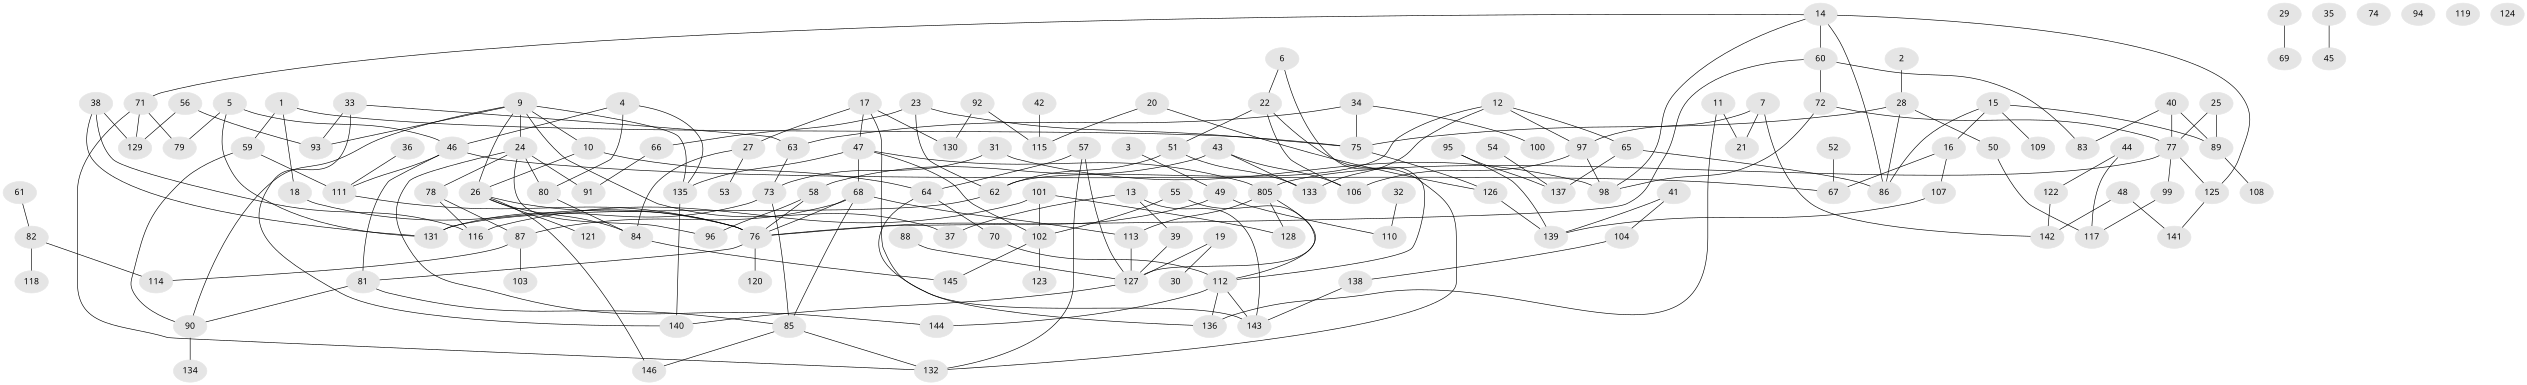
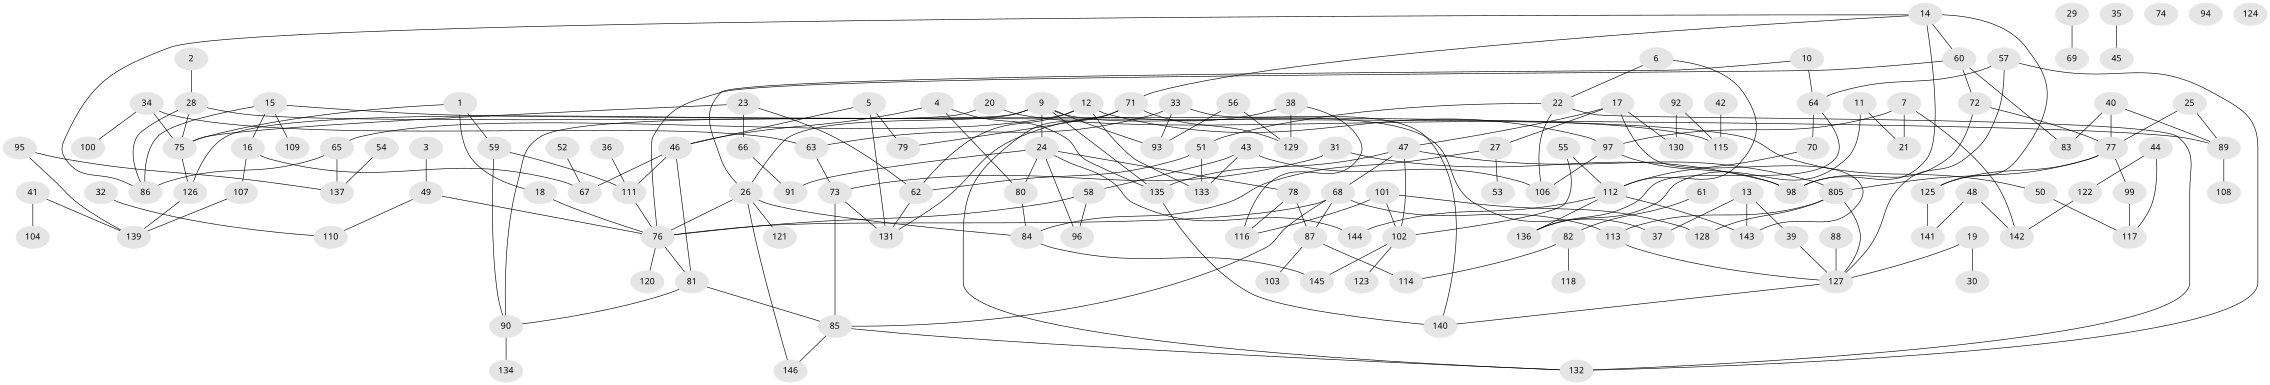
  graph {
    fontname="Noto Sans"
    node [color=gray90 fontname="Noto Sans" style=filled]
    edge [fontname="Noto Sans"]
    1
    18
    59
    75
    76
    90
    111
    126
    2
    28
    86
    50
    3
    49
    110
    4
    46
    80
    135
    67
    81
    84
    140
    5
    79
    131
    6
    22
    112
    51
    106
    132
    136
    143
    144
    7
    21
    97
    142
    98
    11
    n42 [label=805]
    127
    113
    128
    9
    10
    24
    26
    37
    93
    64
    78
    91
    96
    121
    146
    134
    70
    12
    62
    65
    133
    137
    13
    39
    14
    60
    71
    125
    83
    72
    129
    141
    15
    16
    89
    109
    107
    108
    139
    17
    27
    47
    130
    53
    68
    102
    120
    19
    30
    20
    115
    23
    66
    116
    87
    25
    77
    99
    145
    117
    29
    69
    31
    73
    85
    32
    33
    63
    34
    100
    35
    45
    36
    38
    40
    41
    104
-   138
    42
    43
    58
    44
    122
    123
    48
    52
    54
    55
    56
    57
    61
    82
    114
    118
    103
    74
    88
    92
    94
    95
    101
-   119
    124
    1 -- 18
    1 -- 59
    1 -- 75
    18 -- 76
    59 -- 90
    59 -- 111
    75 -- 126
    76 -- 81
    76 -- 120
    90 -- 134
    111 -- 76
    126 -- 139
    2 -- 28
    28 -- 75
    28 -- 86
    28 -- 50
    50 -- 117
    3 -- 49
    49 -- 76
    49 -- 110
    4 -- 46
    4 -- 80
    4 -- 135
    46 -- 111
    46 -- 67
    46 -- 81
    80 -- 84
    135 -- 140
    81 -- 90
    81 -- 85
    84 -- 145
    5 -- 46
    5 -- 79
    5 -- 131
    6 -- 22
    6 -- 112
    22 -- 51
    22 -- 106
    22 -- 132
    112 -- 136
    112 -- 143
    112 -- 144
    51 -- 62
    51 -- 133
    7 -- 21
    7 -- 97
    7 -- 142
    97 -- 106
    97 -- 98
    11 -- 136
    11 -- 21
    n42 -- 127
    n42 -- 113
    n42 -- 128
    127 -- 140
    113 -- 127
    9 -- 90
    9 -- 135
-   9 -- 10
    9 -- 24
    9 -- 26
    9 -- 37
    9 -- 93
    10 -- 26
    10 -- 64
    24 -- 80
    24 -- 144
    24 -- 78
    24 -- 91
    24 -- 96
    26 -- 76
    26 -- 84
    26 -- 121
    26 -- 146
    64 -- 136
    64 -- 70
    78 -- 116
    78 -- 87
    70 -- 112
    12 -- 97
    12 -- 62
    12 -- 65
    12 -- 133
    62 -- 131
    65 -- 86
    65 -- 137
    13 -- 143
    13 -- 37
    13 -- 39
    39 -- 127
    14 -- 86
    14 -- 98
    14 -- 60
    14 -- 71
    14 -- 125
    60 -- 76
    60 -- 83
    60 -- 72
    71 -- 79
    71 -- 132
    71 -- 129
    125 -- 141
    72 -- 98
    72 -- 77
    15 -- 86
    15 -- 16
    15 -- 89
    15 -- 109
    16 -- 67
    16 -- 107
    89 -- 108
    107 -- 139
    17 -- 143
    17 -- 27
    17 -- 47
    17 -- 130
    27 -- 84
    27 -- 53
    47 -- 135
    47 -- n42
    47 -- 68
    47 -- 102
    68 -- 76
    68 -- 113
    68 -- 87
    68 -- 85
    102 -- 145
    102 -- 123
    19 -- 127
    19 -- 30
    20 -- 126
    20 -- 115
    23 -- 75
    23 -- 62
    23 -- 66
    66 -- 91
    87 -- 114
    87 -- 103
    25 -- 89
    25 -- 77
    77 -- n42
    77 -- 125
    77 -- 99
    99 -- 117
    29 -- 69
    31 -- 98
    31 -- 73
    73 -- 131
    73 -- 85
    85 -- 132
    85 -- 146
    32 -- 110
    33 -- 140
    33 -- 93
    33 -- 63
    63 -- 73
    34 -- 75
    34 -- 63
    34 -- 100
    35 -- 45
    36 -- 111
    38 -- 131
    38 -- 129
    38 -- 116
    40 -- 83
    40 -- 89
    40 -- 77
    41 -- 139
    41 -- 104
-   104 -- 138
-   138 -- 143
    42 -- 115
    43 -- 106
    43 -- 133
    43 -- 58
    58 -- 76
    58 -- 96
    44 -- 117
    44 -- 122
    122 -- 142
    48 -- 142
    48 -- 141
    52 -- 67
    54 -- 137
    55 -- 112
    55 -- 102
    56 -- 93
    56 -- 129
    57 -- 132
    57 -- 127
    57 -- 64
    61 -- 82
    82 -- 114
    82 -- 118
    88 -- 127
    92 -- 130
    92 -- 115
    95 -- 137
    95 -- 139
    101 -- 128
    101 -- 102
    101 -- 116
  }
